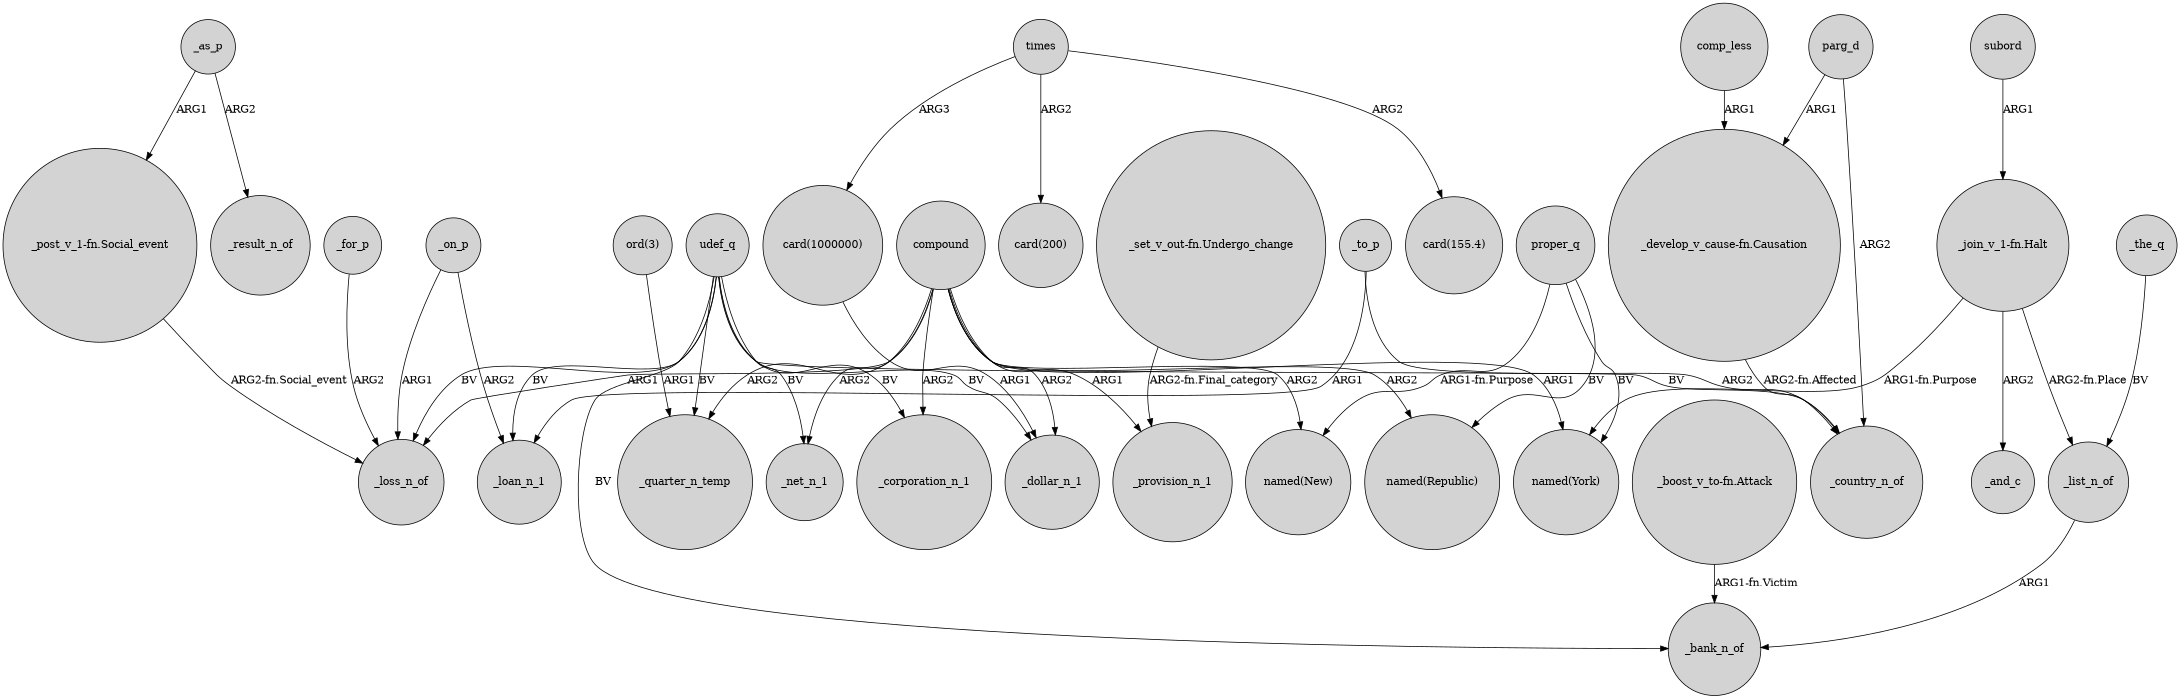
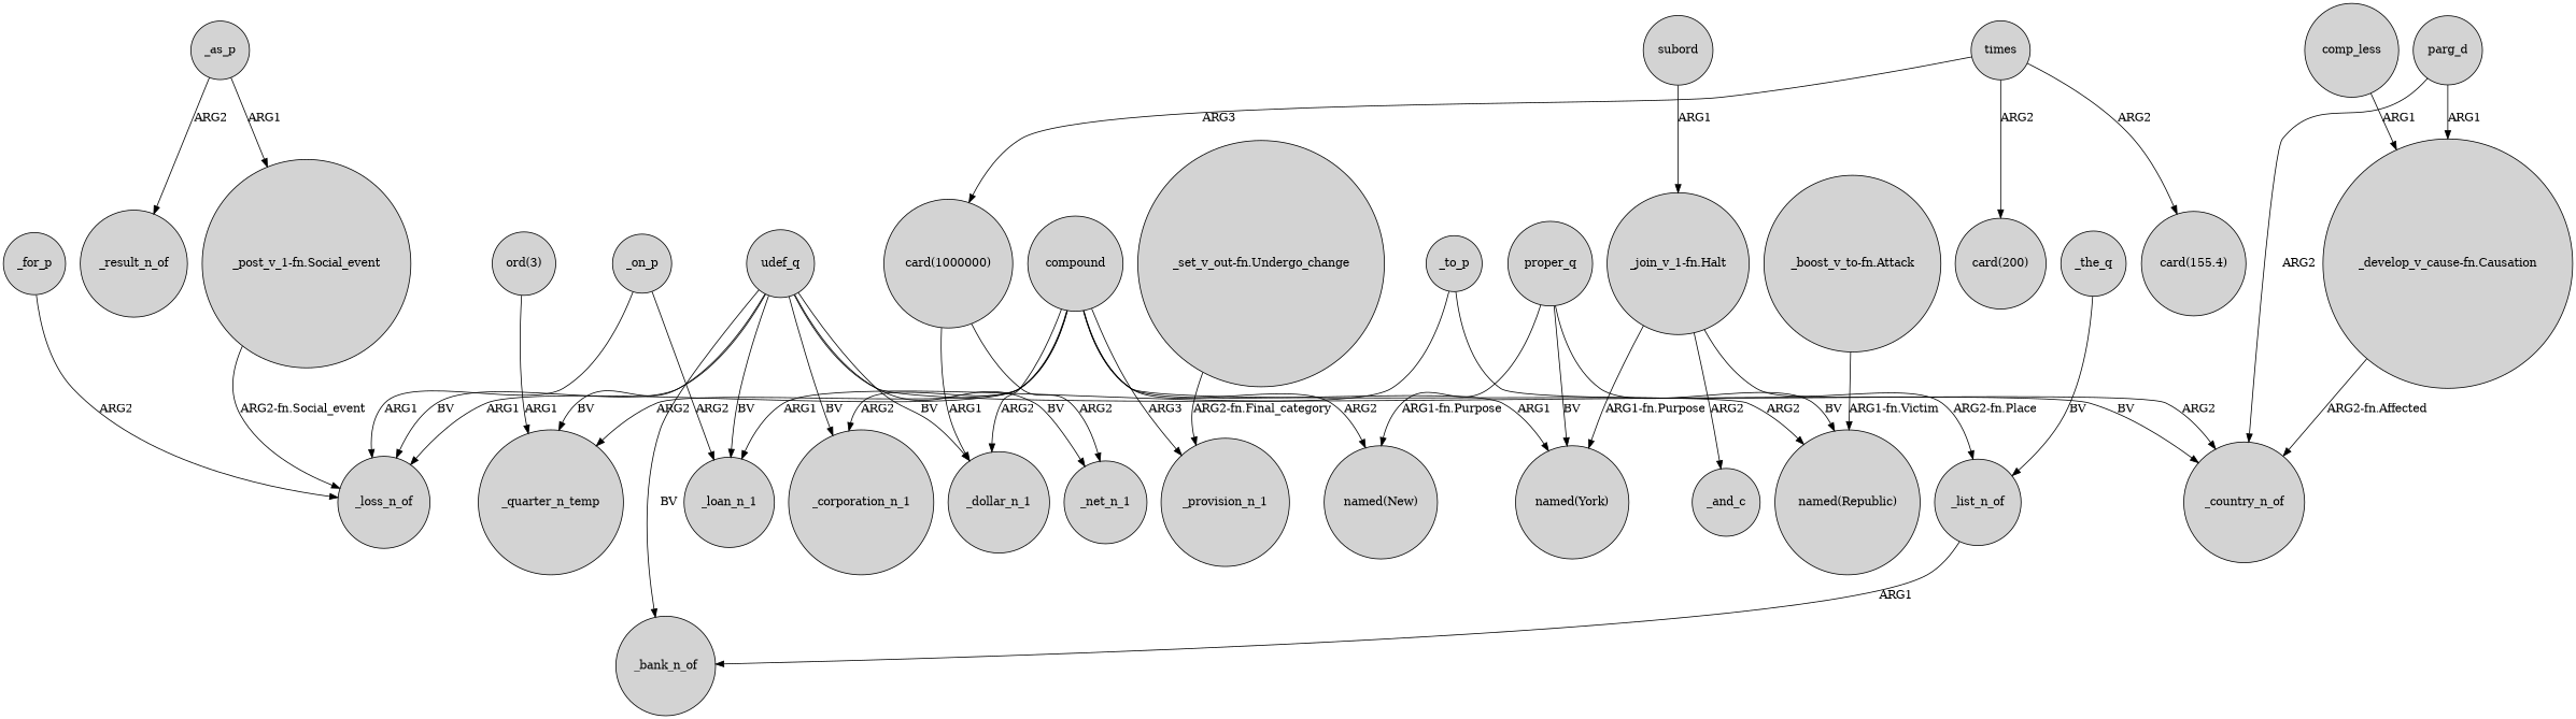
  digraph {
    node [shape=circle style=filled]
    "_post_v_1-fn.Social_event"
    _loss_n_of
    udef_q
    _net_n_1
    _quarter_n_temp
    _loan_n_1
    _bank_n_of
    _dollar_n_1
    _country_n_of
    _corporation_n_1
    compound
    _provision_n_1
    "named(New)"
    "named(York)"
    "named(Republic)"
    "ord(3)"
    _to_p
    _on_p
    proper_q
    times
    "card(1000000)"
    "card(200)"
    "card(155.4)"
    subord
    "_join_v_1-fn.Halt"
    _and_c
    _list_n_of
    "_boost_v_to-fn.Attack"
    parg_d
    "_develop_v_cause-fn.Causation"
    _for_p
    comp_less
    _as_p
    _result_n_of
    "_set_v_out-fn.Undergo_change"
    _the_q
    "_post_v_1-fn.Social_event" -> _loss_n_of [label="ARG2-fn.Social_event"]
    udef_q -> _loss_n_of [label=BV]
    udef_q -> _net_n_1 [label=BV]
    udef_q -> _quarter_n_temp [label=BV]
    udef_q -> _loan_n_1 [label=BV]
    udef_q -> _bank_n_of [label=BV]
    udef_q -> _dollar_n_1 [label=BV]
    udef_q -> _country_n_of [label=BV]
    udef_q -> _corporation_n_1 [label=BV]
    compound -> _loss_n_of [label=ARG1]
-   compound -> _net_n_1 [label=ARG2]
+   "card(1000000)" -> _net_n_1 [label=ARG2]
    compound -> _quarter_n_temp [label=ARG2]
    compound -> _dollar_n_1 [label=ARG2]
    compound -> _corporation_n_1 [label=ARG2]
-   compound -> _provision_n_1 [label=ARG1]
+   compound -> _provision_n_1 [label=ARG3]
    compound -> "named(New)" [label=ARG2]
    compound -> "named(York)" [label=ARG1]
    compound -> "named(Republic)" [label=ARG2]
    "ord(3)" -> _quarter_n_temp [label=ARG1]
    _to_p -> _loan_n_1 [label=ARG1]
    _to_p -> _country_n_of [label=ARG2]
    _on_p -> _loss_n_of [label=ARG1]
    _on_p -> _loan_n_1 [label=ARG2]
    proper_q -> "named(New)" [label="ARG1-fn.Purpose"]
    proper_q -> "named(York)" [label=BV]
    proper_q -> "named(Republic)" [label=BV]
    times -> "card(1000000)" [label=ARG3]
    times -> "card(200)" [label=ARG2]
    times -> "card(155.4)" [label=ARG2]
    "card(1000000)" -> _dollar_n_1 [label=ARG1]
    subord -> "_join_v_1-fn.Halt" [label=ARG1]
    "_join_v_1-fn.Halt" -> "named(York)" [label="ARG1-fn.Purpose"]
    "_join_v_1-fn.Halt" -> _and_c [label=ARG2]
    "_join_v_1-fn.Halt" -> _list_n_of [label="ARG2-fn.Place"]
    _list_n_of -> _bank_n_of [label=ARG1]
-   "_boost_v_to-fn.Attack" -> _bank_n_of [label="ARG1-fn.Victim"]
+   "_boost_v_to-fn.Attack" -> "named(Republic)" [label="ARG1-fn.Victim"]
    parg_d -> _country_n_of [label=ARG2]
    parg_d -> "_develop_v_cause-fn.Causation" [label=ARG1]
    "_develop_v_cause-fn.Causation" -> _country_n_of [label="ARG2-fn.Affected"]
    _for_p -> _loss_n_of [label=ARG2]
    comp_less -> "_develop_v_cause-fn.Causation" [label=ARG1]
    _as_p -> "_post_v_1-fn.Social_event" [label=ARG1]
    _as_p -> _result_n_of [label=ARG2]
    "_set_v_out-fn.Undergo_change" -> _provision_n_1 [label="ARG2-fn.Final_category"]
    _the_q -> _list_n_of [label=BV]
  }
